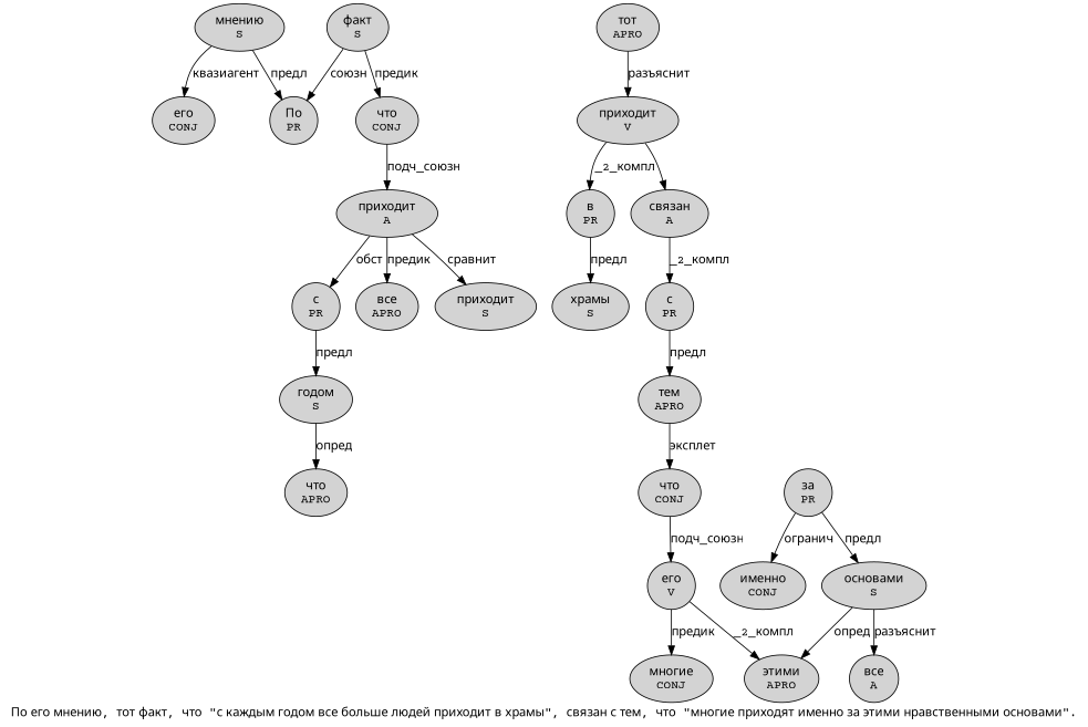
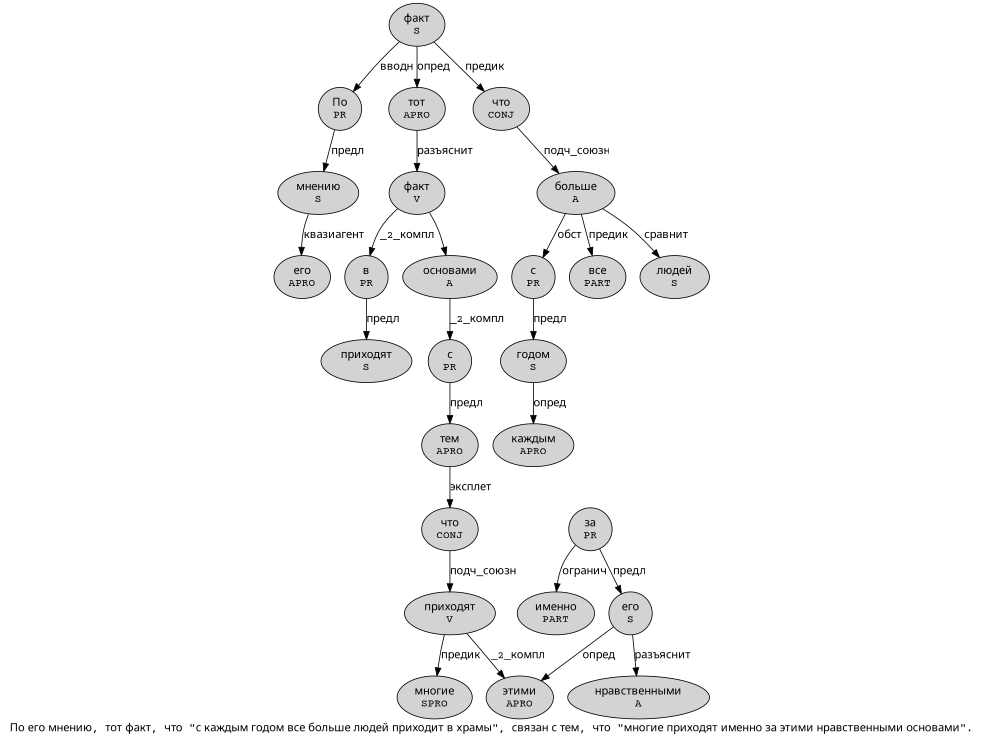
  digraph {
    fontname="Courier Prime"
    label="По его мнению, тот факт, что \"с каждым годом все больше людей приходит в храмы\", связан с тем, что \"многие приходят именно за этими нравственными основами\"."
    node [fillcolor=lightgray fontname="Courier Prime" penwidth=1 shape=ellipse style=filled]
    edge [fontname="Courier Prime"]
    n1 [label="По\nPR"]
    n2 [label="мнению\nS"]
-   n3 [label="его\nCONJ"]
+   n3 [label="его\nAPRO"]
    n4 [label="тот\nAPRO"]
-   n5 [label="приходит\nV"]
+   n5 [label="факт\nV"]
    n6 [label="факт\nS"]
    n7 [label="что\nCONJ"]
-   n8 [label="приходит\nA"]
+   n8 [label="больше\nA"]
    n9 [label="в\nPR"]
-   n10 [label="связан\nA"]
+   n10 [label="основами\nA"]
    n11 [label="с\nPR"]
-   n12 [label="все\nAPRO"]
-   n13 [label="приходит\nS"]
+   n12 [label="все\nPART"]
+   n13 [label="людей\nS"]
    n14 [label="годом\nS"]
-   n15 [label="что\nAPRO"]
-   n16 [label="храмы\nS"]
+   n15 [label="каждым\nAPRO"]
+   n16 [label="приходят\nS"]
    n17 [label="с\nPR"]
    n18 [label="тем\nAPRO"]
    n19 [label="что\nCONJ"]
-   n20 [label="его\nV"]
-   n21 [label="многие\nCONJ"]
+   n20 [label="приходят\nV"]
+   n21 [label="многие\nSPRO"]
    n22 [label="этими\nAPRO"]
    n23 [label="за\nPR"]
-   n24 [label="именно\nCONJ"]
-   n25 [label="основами\nS"]
-   n26 [label="все\nA"]
-   n2 -> n1 [label="предл"]
+   n24 [label="именно\nPART"]
+   n25 [label="его\nS"]
+   n26 [label="нравственными\nA"]
+   n1 -> n2 [label="предл"]
    n2 -> n3 [label="квазиагент"]
    n4 -> n5 [label="разъяснит"]
    n5 -> n9 [label="_2_компл"]
    n5 -> n10
-   n6 -> n1 [label="союзн"]
+   n6 -> n1 [label="вводн"]
+   n6 -> n4 [label="опред"]
    n6 -> n7 [label="предик"]
    n7 -> n8 [label="подч_союзн"]
    n8 -> n11 [label="обст"]
    n8 -> n12 [label="предик"]
    n8 -> n13 [label="сравнит"]
    n9 -> n16 [label="предл"]
    n10 -> n17 [label="_2_компл"]
    n11 -> n14 [label="предл"]
    n14 -> n15 [label="опред"]
    n17 -> n18 [label="предл"]
    n18 -> n19 [label="эксплет"]
    n19 -> n20 [label="подч_союзн"]
    n20 -> n21 [label="предик"]
    n20 -> n22 [label="_2_компл"]
    n23 -> n24 [label="огранич"]
    n23 -> n25 [label="предл"]
    n25 -> n22 [label="опред"]
    n25 -> n26 [label="разъяснит"]
  }
